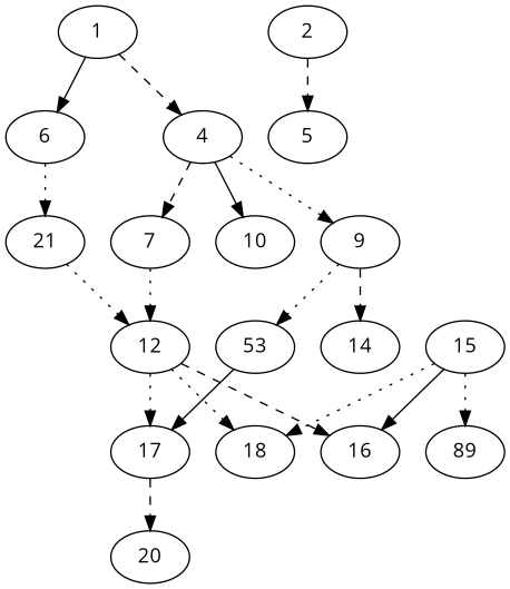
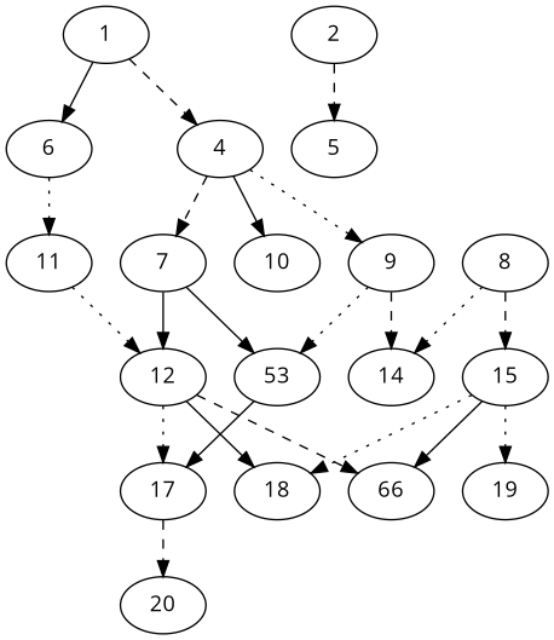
  digraph {
    fontname="Open Sans"
    node [alpha=0.09 fontname="Open Sans"]
    edge [fontname="Open Sans" style=dotted]
    1 [alpha=0.11 expect_size=38942720]
    4 [expect_size=13421568]
    6 [alpha=0.03 expect_size=48465920]
    7 [alpha=0.06 expect_size=15500288]
    9 [alpha=0.16 expect_size=29034496]
    10 [alpha=0.05 expect_size=22935552]
-   11 [alpha=0.13 expect_size=30101504 label=21]
+   11 [alpha=0.13 expect_size=30101504]
    12 [alpha=0.15 expect_size=9670656]
    n9 [expect_size=47931392 label=53]
    14 [alpha=0.08 expect_size=6648832]
    2 [alpha=0.16 expect_size=6669312]
    5 [alpha=0.13 expect_size=33236992]
+   8 [alpha=0.06 expect_size=47668224]
    15 [alpha=0.02 expect_size=28087296]
-   16 [alpha=0.12 expect_size=11390976]
+   16 [alpha=0.12 expect_size=11390976 label=66]
    17 [expect_size=19317760]
    18 [alpha=0.12 expect_size=33952768]
-   19 [alpha=0.15 expect_size=47434752 label=89]
+   19 [alpha=0.15 expect_size=47434752]
    20 [alpha=0.12 expect_size=37619712]
    1 -> 4 [style=dashed]
    1 -> 6 [style=solid]
    4 -> 7 [style=dashed]
    4 -> 9
    4 -> 10 [style=solid]
    6 -> 11
-   7 -> 12
+   7 -> 12 [style=solid]
+   7 -> n9 [style=solid]
    9 -> n9
    9 -> 14 [style=dashed]
    11 -> 12
    12 -> 16 [style=dashed]
    12 -> 17
-   12 -> 18
+   12 -> 18 [style=solid]
    n9 -> 17 [style=solid]
    2 -> 5 [style=dashed]
+   8 -> 14
+   8 -> 15 [style=dashed]
    15 -> 16 [style=solid]
    15 -> 18
    15 -> 19
    17 -> 20 [style=dashed]
  }
